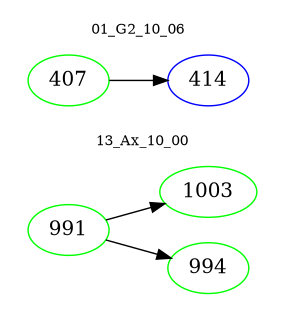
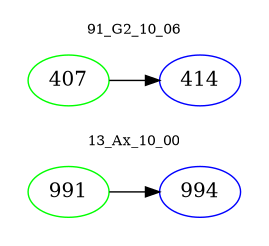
  digraph {
    rankdir=LR
    node [color=green]
    edge [color=black]
    n1 [label=991]
-   n2 [label=994]
-   n3 [label=1003]
+   n2 [color=blue label=994]
    n4 [label=407]
    n5 [color=blue label=414]
    subgraph cluster_1 {
      color=white
      fontsize=10
      label="13_Ax_10_00"
      n1
      n2
-     n3
    }
    subgraph cluster_2 {
      color=white
      fontsize=10
-     label="01_G2_10_06"
+     label="91_G2_10_06"
      n4
      n5
    }
    n1 -> n2
-   n1 -> n3
    n4 -> n5
  }
